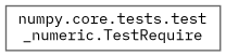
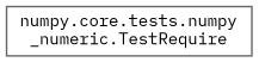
  digraph {
    rankdir=LR
    fontname="IBM Plex Mono"
-   n1 [color=grey40 fillcolor=white fontname="IBM Plex Mono" fontsize=10 height=0.2 label="numpy.core.tests.test\l_numeric.TestRequire" shape=box style=filled width=0.4]
+   n1 [color=grey40 fillcolor=white fontname="IBM Plex Mono" fontsize=10 height=0.2 label="numpy.core.tests.numpy\l_numeric.TestRequire" shape=box style=filled width=0.4]
  }
